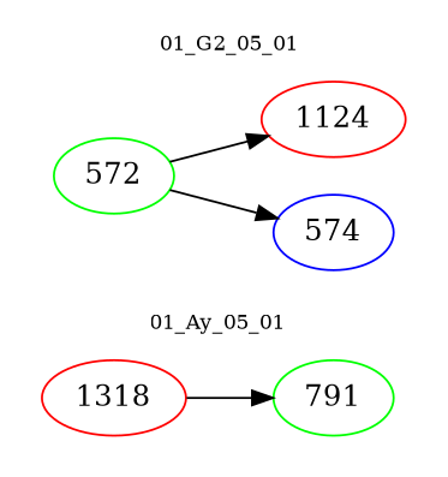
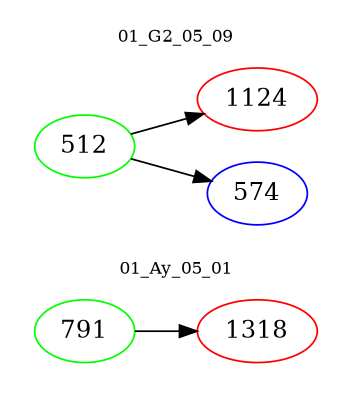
  digraph {
    rankdir=LR
    node [color=green]
    edge [color=black]
    n1 [label=791]
    n2 [color=red label=1318]
-   n3 [label=572]
+   n3 [label=512]
    n4 [color=blue label=574]
    n5 [color=red label=1124]
    subgraph cluster_1 {
      color=white
      fontsize=10
      label="01_Ay_05_01"
      n1
      n2
    }
    subgraph cluster_2 {
      color=white
      fontsize=10
-     label="01_G2_05_01"
+     label="01_G2_05_09"
      n3
      n4
      n5
    }
-   n2 -> n1
+   n1 -> n2
    n3 -> n4
    n3 -> n5
  }
